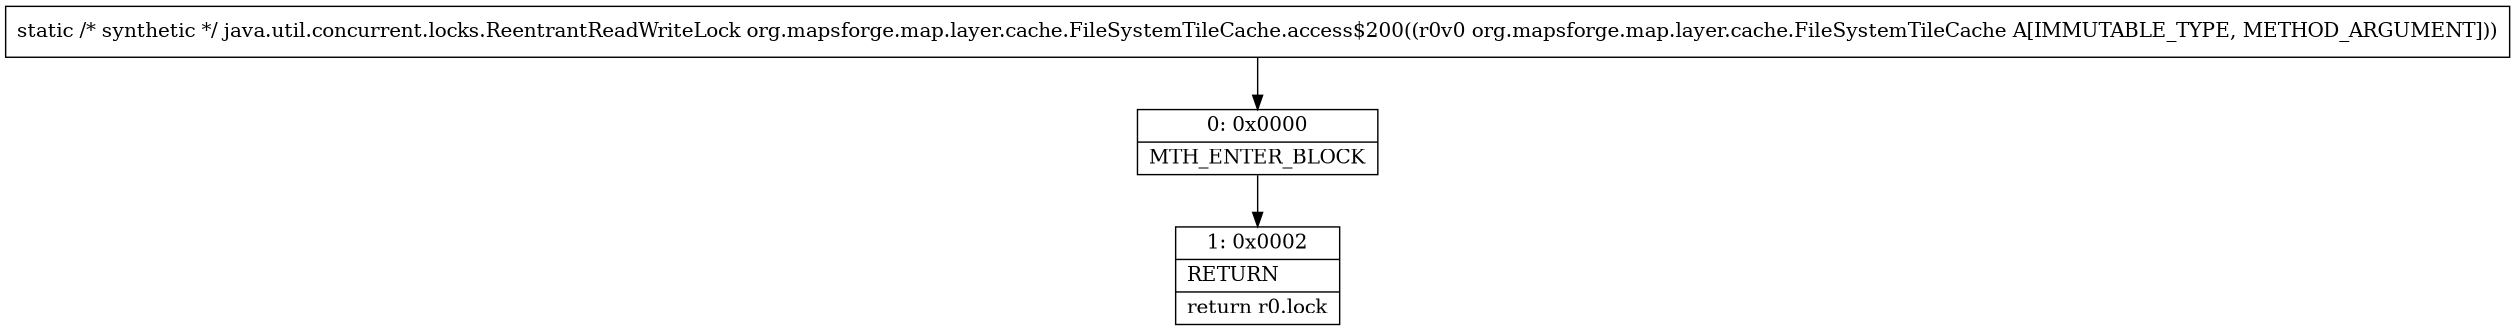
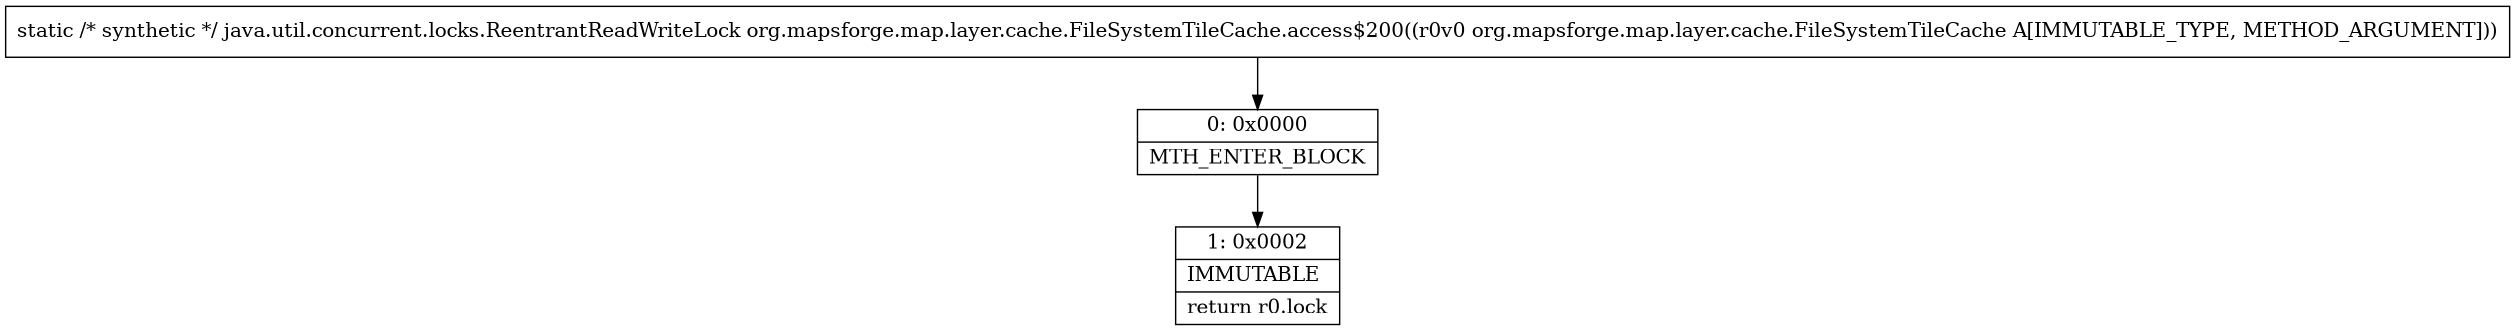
  digraph {
    node [shape=record]
    n1 [label="{0\:\ 0x0000|MTH_ENTER_BLOCK\l}"]
-   n2 [label="{1\:\ 0x0002|RETURN\l|return r0.lock\l}"]
+   n2 [label="{1\:\ 0x0002|IMMUTABLE\l|return r0.lock\l}"]
    n3 [label="{static \/* synthetic *\/ java.util.concurrent.locks.ReentrantReadWriteLock org.mapsforge.map.layer.cache.FileSystemTileCache.access$200((r0v0 org.mapsforge.map.layer.cache.FileSystemTileCache A[IMMUTABLE_TYPE, METHOD_ARGUMENT])) }"]
    n1 -> n2
    n3 -> n1
  }
